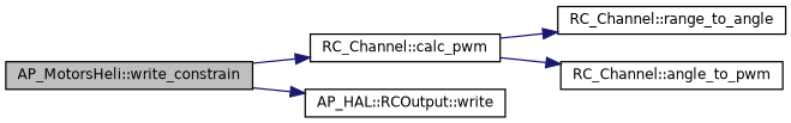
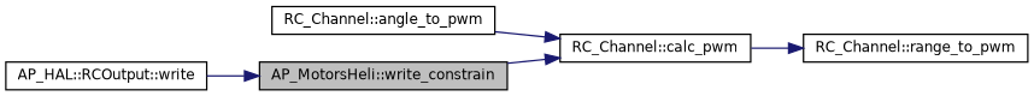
  digraph {
    rankdir=LR
    node [color=black fillcolor=white fontname=Helvetica fontsize=10 shape=record style=filled]
    edge [color=midnightblue fontname=Helvetica fontsize=10 labelfontname=Helvetica labelfontsize=10 style=solid]
    n1 [fillcolor=grey75 fontcolor=black height=0.2 label="AP_MotorsHeli::write_constrain" width=0.4]
    n2 [height=0.2 label="RC_Channel::calc_pwm" width=0.4]
    n3 [height=0.2 label="AP_HAL::RCOutput::write" width=0.4]
-   n4 [height=0.2 label="RC_Channel::range_to_angle" width=0.4]
+   n4 [height=0.2 label="RC_Channel::range_to_pwm" width=0.4]
    n5 [height=0.2 label="RC_Channel::angle_to_pwm" width=0.4]
    n1 -> n2
-   n1 -> n3
+   n3 -> n1
    n2 -> n4
-   n2 -> n5
+   n5 -> n2
  }
